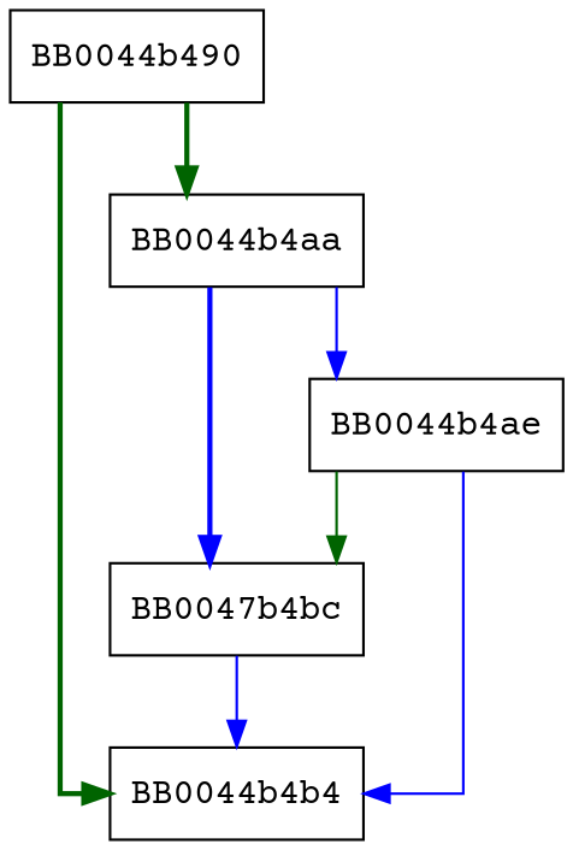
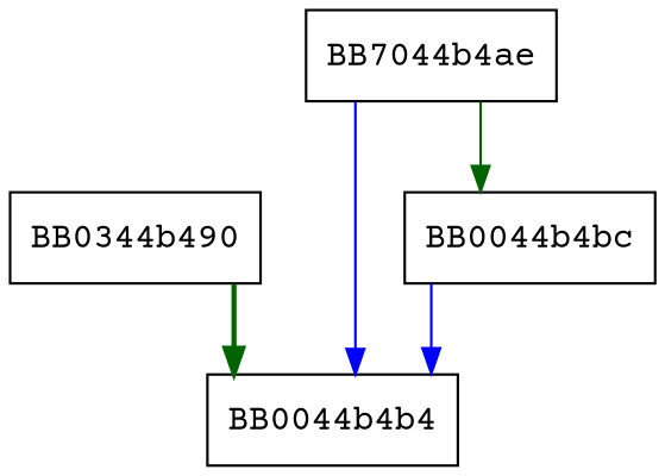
  digraph {
    fontname="Courier Prime"
    splines=ortho
    node [fontname="Courier Prime" shape=box]
    edge [color=blue fontname="Courier Prime" style=solid]
-   BB0044b490
+   BB0044b490 [label=BB0344b490]
    BB0044b4b4
-   BB0044b4aa
-   BB0044b4bc [label=BB0047b4bc]
-   BB0044b4ae
+   BB0044b4bc
+   BB0044b4ae [label=BB7044b4ae]
    BB0044b490 -> BB0044b4b4 [color=darkgreen style=bold]
-   BB0044b490 -> BB0044b4aa [color=darkgreen style=bold]
-   BB0044b4aa -> BB0044b4bc [style=bold]
-   BB0044b4aa -> BB0044b4ae
    BB0044b4bc -> BB0044b4b4
    BB0044b4ae -> BB0044b4b4
    BB0044b4ae -> BB0044b4bc [color=darkgreen]
  }
